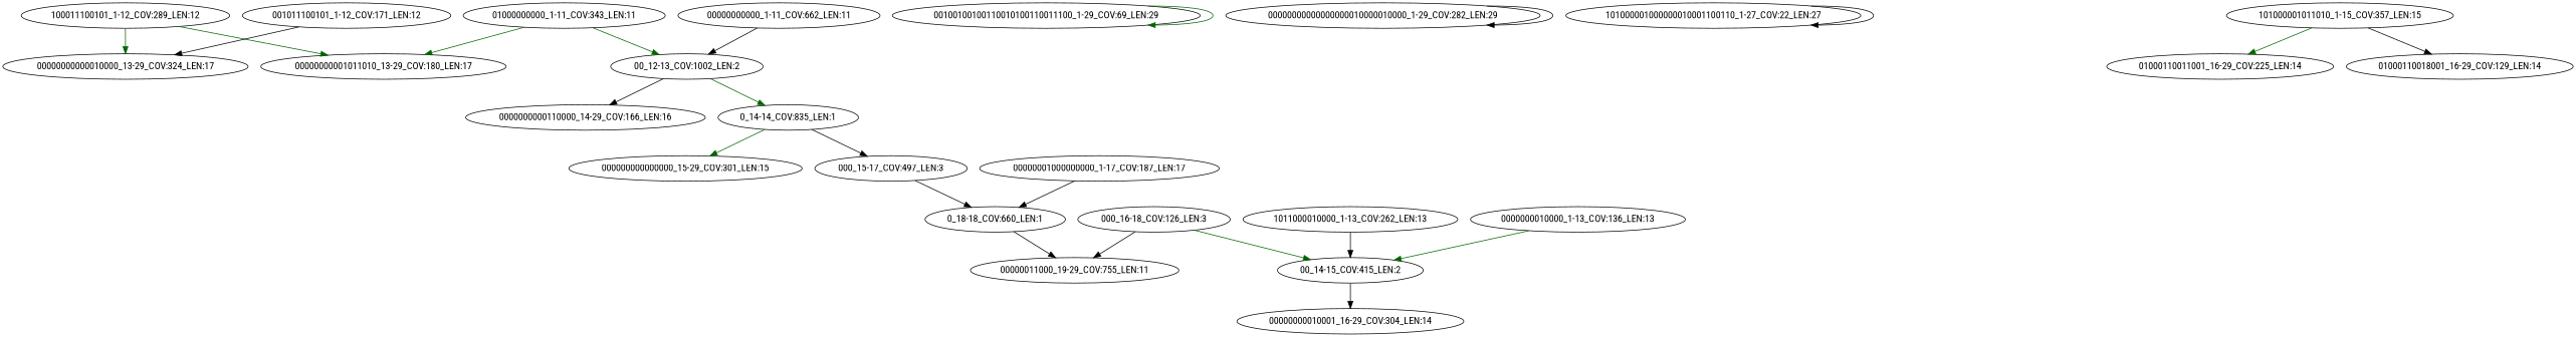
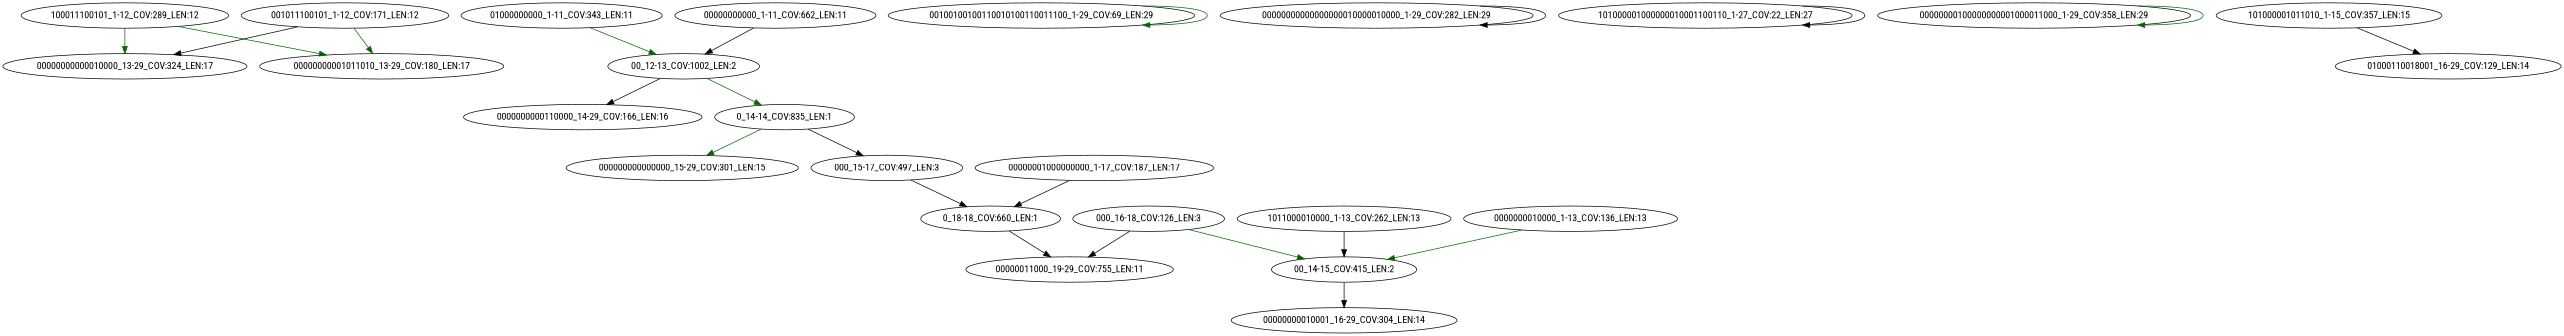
  digraph {
    fontname="Roboto Condensed"
    node [fontname="Roboto Condensed"]
    edge [color=black fontname="Roboto Condensed"]
    "100011100101_1-12_COV:289_LEN:12"
    "00000000000010000_13-29_COV:324_LEN:17"
    "00000000001011010_13-29_COV:180_LEN:17"
    "00_14-15_COV:415_LEN:2"
    "00000000010001_16-29_COV:304_LEN:14"
    "000_16-18_COV:126_LEN:3"
    "00000011000_19-29_COV:755_LEN:11"
    "1011000010000_1-13_COV:262_LEN:13"
    "00100100100110010100110011100_1-29_COV:69_LEN:29"
    "0000000010000_1-13_COV:136_LEN:13"
    "00_12-13_COV:1002_LEN:2"
    "0000000000110000_14-29_COV:166_LEN:16"
    "0_14-14_COV:835_LEN:1"
    "000000000000000_15-29_COV:301_LEN:15"
    "000_15-17_COV:497_LEN:3"
    "0_18-18_COV:660_LEN:1"
    "01000000000_1-11_COV:343_LEN:11"
    "00000000000000000010000010000_1-29_COV:282_LEN:29"
    "001011100101_1-12_COV:171_LEN:12"
    "00000000000_1-11_COV:662_LEN:11"
    n21 [label="101000001000000010001100110_1-27_COV:22_LEN:27"]
+   "00000000100000000001000011000_1-29_COV:358_LEN:29"
    "101000001011010_1-15_COV:357_LEN:15"
-   "01000110011001_16-29_COV:225_LEN:14"
    n25 [label="01000110018001_16-29_COV:129_LEN:14"]
    "00000001000000000_1-17_COV:187_LEN:17"
    "100011100101_1-12_COV:289_LEN:12" -> "00000000000010000_13-29_COV:324_LEN:17" [color=darkgreen]
    "100011100101_1-12_COV:289_LEN:12" -> "00000000001011010_13-29_COV:180_LEN:17" [color=darkgreen]
    "00_14-15_COV:415_LEN:2" -> "00000000010001_16-29_COV:304_LEN:14"
    "000_16-18_COV:126_LEN:3" -> "00_14-15_COV:415_LEN:2" [color=darkgreen]
    "000_16-18_COV:126_LEN:3" -> "00000011000_19-29_COV:755_LEN:11"
    "1011000010000_1-13_COV:262_LEN:13" -> "00_14-15_COV:415_LEN:2"
    "00100100100110010100110011100_1-29_COV:69_LEN:29" -> "00100100100110010100110011100_1-29_COV:69_LEN:29" [color=darkgreen]
    "0000000010000_1-13_COV:136_LEN:13" -> "00_14-15_COV:415_LEN:2" [color=darkgreen]
    "00_12-13_COV:1002_LEN:2" -> "0000000000110000_14-29_COV:166_LEN:16"
    "00_12-13_COV:1002_LEN:2" -> "0_14-14_COV:835_LEN:1" [color=darkgreen]
    "0_14-14_COV:835_LEN:1" -> "000000000000000_15-29_COV:301_LEN:15" [color=darkgreen]
    "0_14-14_COV:835_LEN:1" -> "000_15-17_COV:497_LEN:3"
    "000_15-17_COV:497_LEN:3" -> "0_18-18_COV:660_LEN:1"
    "0_18-18_COV:660_LEN:1" -> "00000011000_19-29_COV:755_LEN:11"
    "01000000000_1-11_COV:343_LEN:11" -> "00_12-13_COV:1002_LEN:2" [color=darkgreen]
    "00000000000000000010000010000_1-29_COV:282_LEN:29" -> "00000000000000000010000010000_1-29_COV:282_LEN:29"
    "001011100101_1-12_COV:171_LEN:12" -> "00000000000010000_13-29_COV:324_LEN:17"
-   "01000000000_1-11_COV:343_LEN:11" -> "00000000001011010_13-29_COV:180_LEN:17" [color=darkgreen]
+   "001011100101_1-12_COV:171_LEN:12" -> "00000000001011010_13-29_COV:180_LEN:17" [color=darkgreen]
    "00000000000_1-11_COV:662_LEN:11" -> "00_12-13_COV:1002_LEN:2"
    n21 -> n21
-   "101000001011010_1-15_COV:357_LEN:15" -> "01000110011001_16-29_COV:225_LEN:14" [color=darkgreen]
+   "00000000100000000001000011000_1-29_COV:358_LEN:29" -> "00000000100000000001000011000_1-29_COV:358_LEN:29" [color=darkgreen]
    "101000001011010_1-15_COV:357_LEN:15" -> n25
    "00000001000000000_1-17_COV:187_LEN:17" -> "0_18-18_COV:660_LEN:1"
  }
